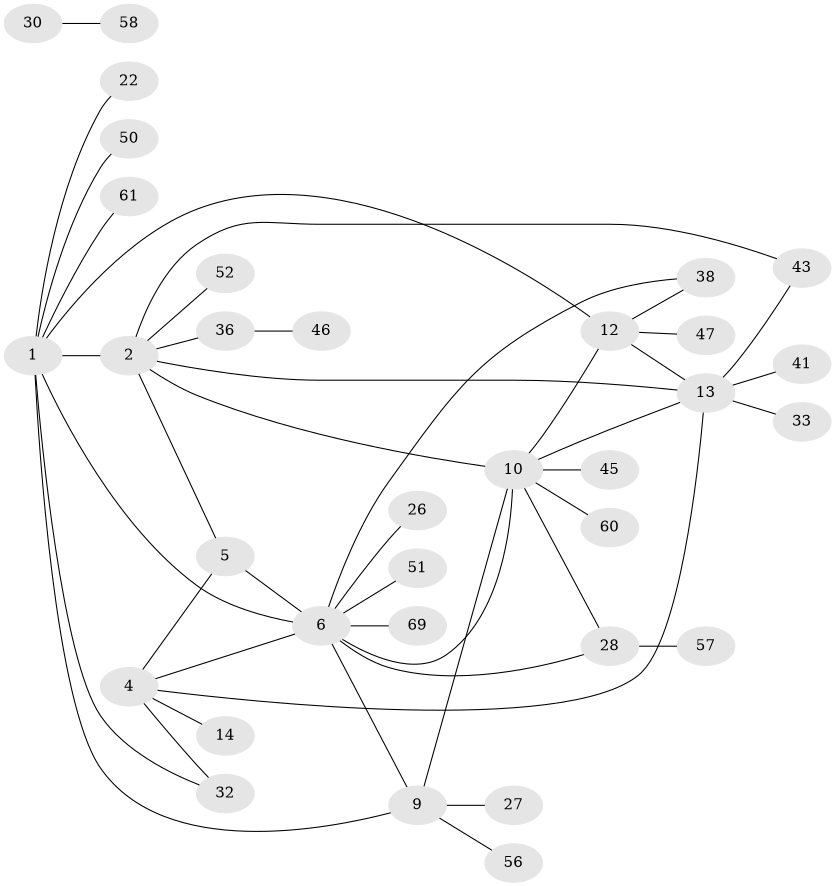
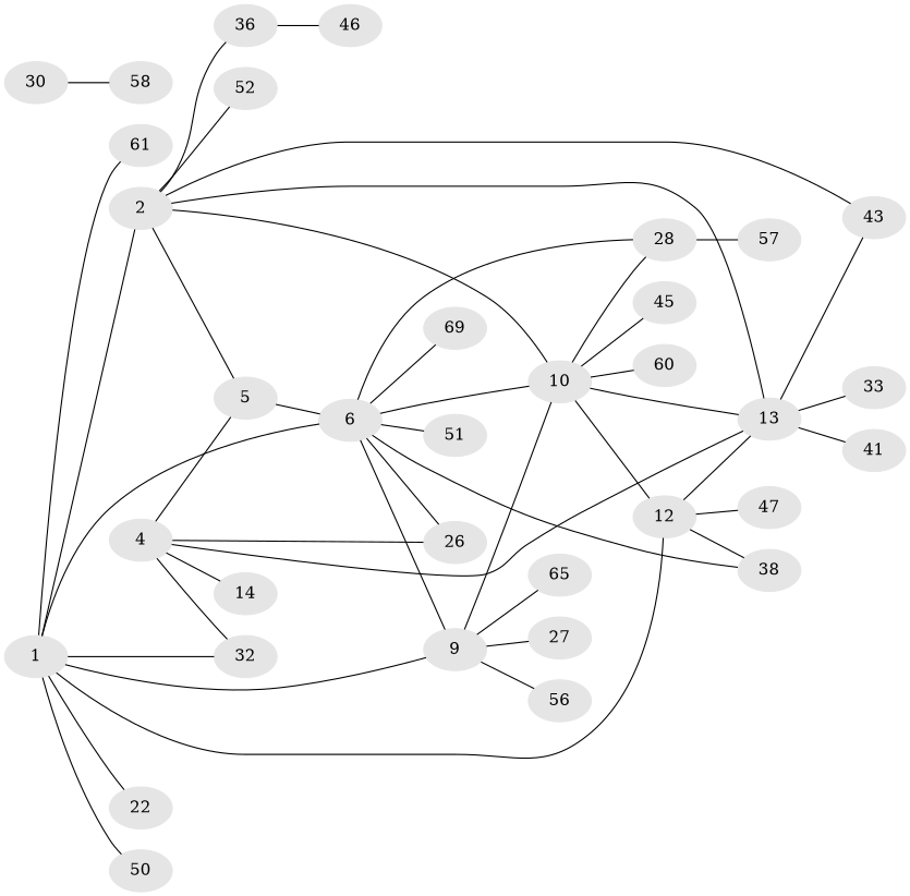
  graph {
    rankdir=LR
    node [color=gray90 style=filled]
    1 [super="+3+8"]
    2
    6 [super="+7"]
    9
    12
    22
    50
    61
    32
    5
    10 [super="+14+11"]
    13 [super="+17+15+55+67+37"]
    36
    43 [super="+54"]
    52
    n16 [label=28]
    26
    38
    51
    69
    27
    56
+   65
    47
    30 [super="+42+40"]
    58
    45
    60
    33
    41
    46
    4 [super="+19+20"]
    n33 [label=14 super="+49+35"]
    57
    1 -- 2 [weight=2]
    1 -- 6
    1 -- 9
    1 -- 12
    1 -- 22
    1 -- 50
    1 -- 61
    1 -- 32
    2 -- 5
    2 -- 10
    2 -- 13 [weight=2]
    2 -- 36
    2 -- 43
    2 -- 52
    6 -- 9
    6 -- 10 [weight=2]
    6 -- n16
    6 -- 26
    6 -- 38
    6 -- 51
    6 -- 69
    9 -- 10
    9 -- 27
    9 -- 56
+   9 -- 65
    12 -- 13
    12 -- 38
    12 -- 47
    5 -- 6
    10 -- 12 [weight=2]
    10 -- 13 [weight=2]
    10 -- n16
    10 -- 45
    10 -- 60
    13 -- 43
    13 -- 33
    13 -- 41
    36 -- 46
    n16 -- 57
    30 -- 58
-   4 -- 6
+   4 -- 26
    4 -- 32
    4 -- 5
    4 -- 13
    4 -- n33
  }
